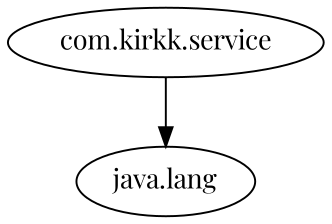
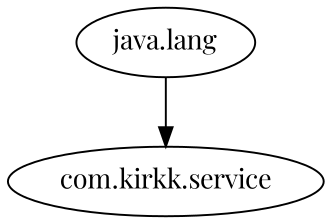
  digraph {
    fontname="Playfair Display"
    node [fontname="Playfair Display"]
    "com.kirkk.service"
    "java.lang"
-   "com.kirkk.service" -> "java.lang" [fontname="Playfair Display"]
+   "java.lang" -> "com.kirkk.service" [fontname="Playfair Display"]
  }
